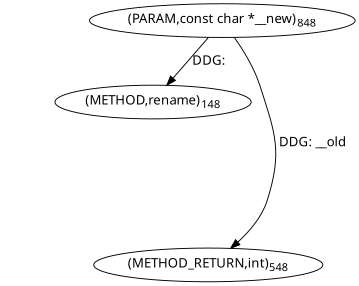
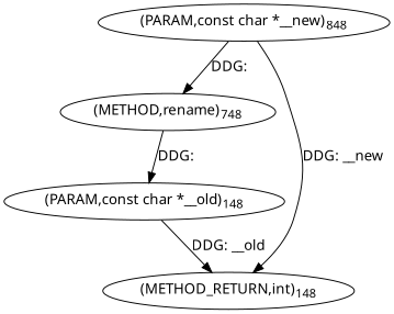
  digraph {
    fontname="Noto Sans"
    node [fontname="Noto Sans"]
    edge [fontname="Noto Sans"]
-   n1 [label=<(METHOD,rename)<SUB>148</SUB>>]
-   n3 [label=<(METHOD_RETURN,int)<SUB>548</SUB>>]
+   n1 [label=<(METHOD,rename)<SUB>748</SUB>>]
+   n2 [label=<(PARAM,const char *__old)<SUB>148</SUB>>]
+   n3 [label=<(METHOD_RETURN,int)<SUB>148</SUB>>]
    n4 [label=<(PARAM,const char *__new)<SUB>848</SUB>>]
+   n1 -> n2 [label="DDG: "]
+   n2 -> n3 [label="DDG: __old"]
    n4 -> n1 [label="DDG: "]
-   n4 -> n3 [label="DDG: __old"]
+   n4 -> n3 [label="DDG: __new"]
  }
